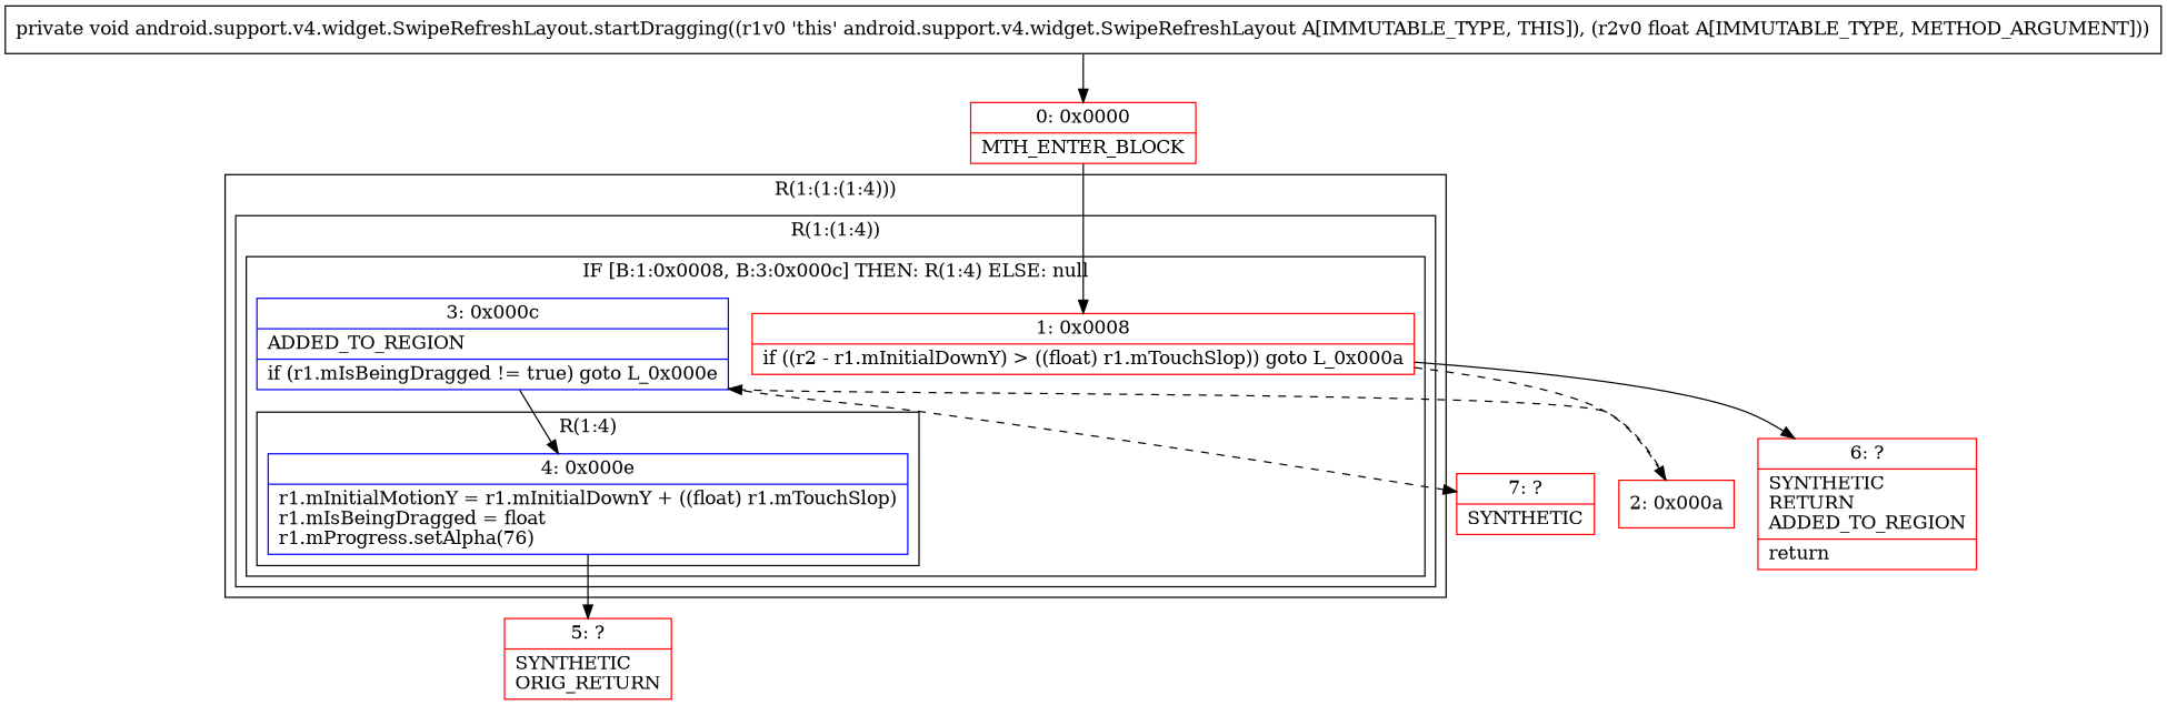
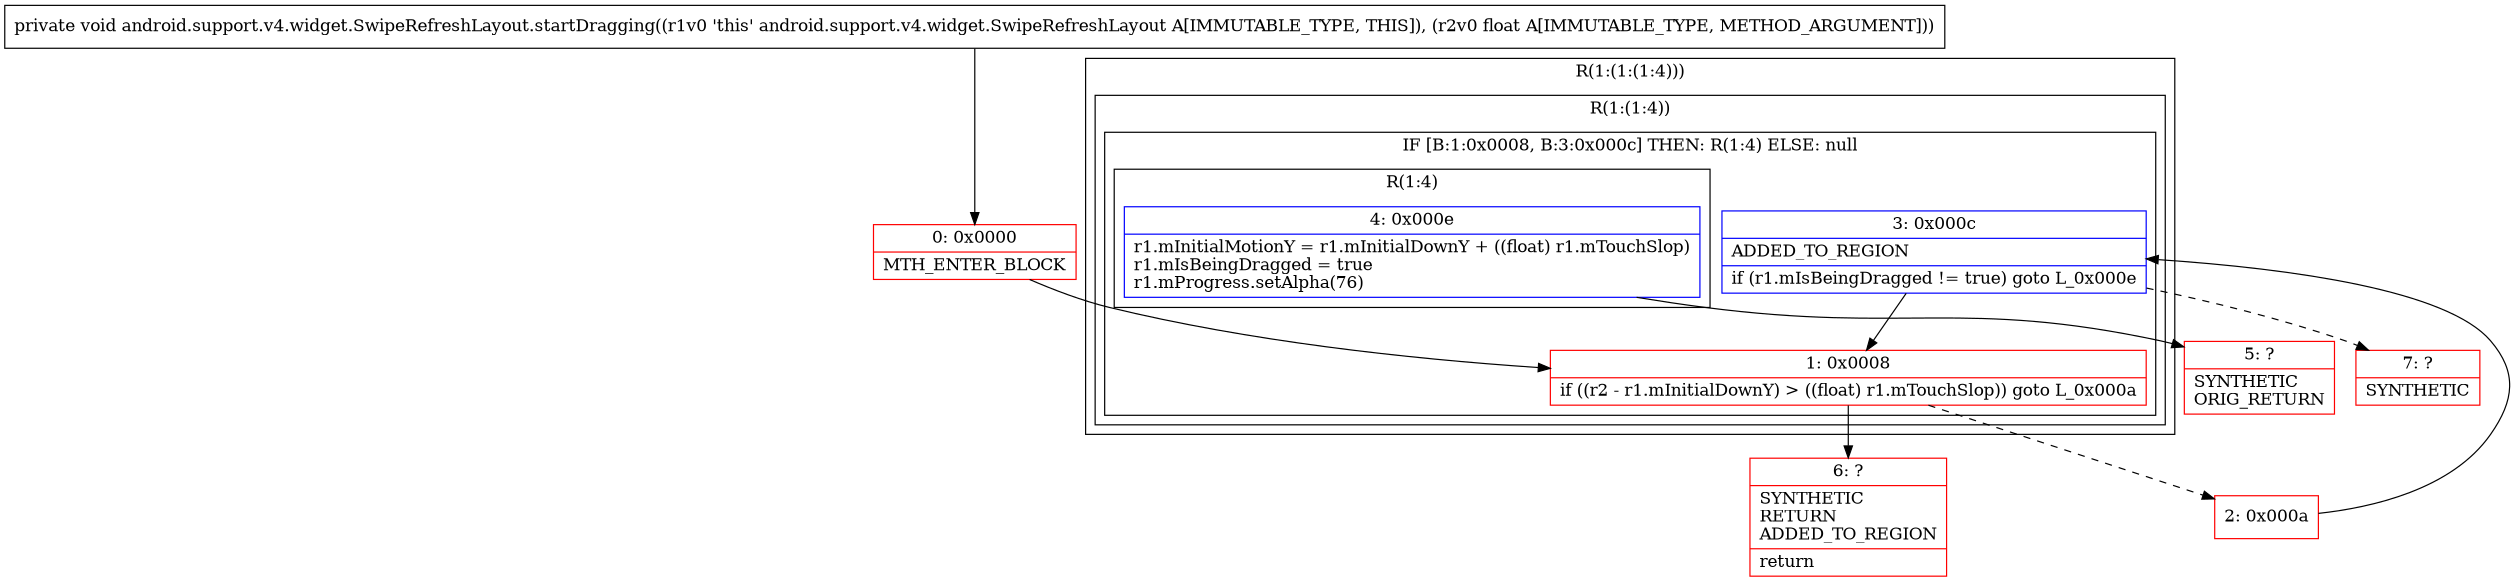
  digraph {
    node [color=red shape=record]
-   n1 [color=blue label="{4\:\ 0x000e|r1.mInitialMotionY = r1.mInitialDownY + ((float) r1.mTouchSlop)\lr1.mIsBeingDragged = float\lr1.mProgress.setAlpha(76)\l}"]
+   n1 [color=blue label="{4\:\ 0x000e|r1.mInitialMotionY = r1.mInitialDownY + ((float) r1.mTouchSlop)\lr1.mIsBeingDragged = true\lr1.mProgress.setAlpha(76)\l}"]
    n2 [label="{1\:\ 0x0008|if ((r2 \- r1.mInitialDownY) \> ((float) r1.mTouchSlop)) goto L_0x000a\l}"]
    n3 [color=blue label="{3\:\ 0x000c|ADDED_TO_REGION\l|if (r1.mIsBeingDragged != true) goto L_0x000e\l}"]
    n4 [label="{5\:\ ?|SYNTHETIC\lORIG_RETURN\l}"]
    n5 [label="{2\:\ 0x000a}"]
    n6 [label="{6\:\ ?|SYNTHETIC\lRETURN\lADDED_TO_REGION\l|return\l}"]
    n7 [label="{7\:\ ?|SYNTHETIC\l}"]
    n8 [label="{0\:\ 0x0000|MTH_ENTER_BLOCK\l}"]
    n9 [label="{private void android.support.v4.widget.SwipeRefreshLayout.startDragging((r1v0 'this' android.support.v4.widget.SwipeRefreshLayout A[IMMUTABLE_TYPE, THIS]), (r2v0 float A[IMMUTABLE_TYPE, METHOD_ARGUMENT])) }" color=""]
    subgraph cluster_1 {
      label="R(1:(1:(1:4)))"
      subgraph cluster_2 {
        label="R(1:(1:4))"
        subgraph cluster_3 {
          label="IF [B:1:0x0008, B:3:0x000c] THEN: R(1:4) ELSE: null"
          n2
          n3
          subgraph cluster_4 {
            label="R(1:4)"
            n1
          }
        }
      }
    }
    n1 -> n4
    n2 -> n5 [style=dashed]
    n2 -> n6 [style=solid]
-   n3 -> n1
+   n3 -> n2
    n3 -> n7 [style=dashed]
-   n5 -> n3 [style=dashed]
+   n5 -> n3
    n8 -> n2
    n9 -> n8
  }
